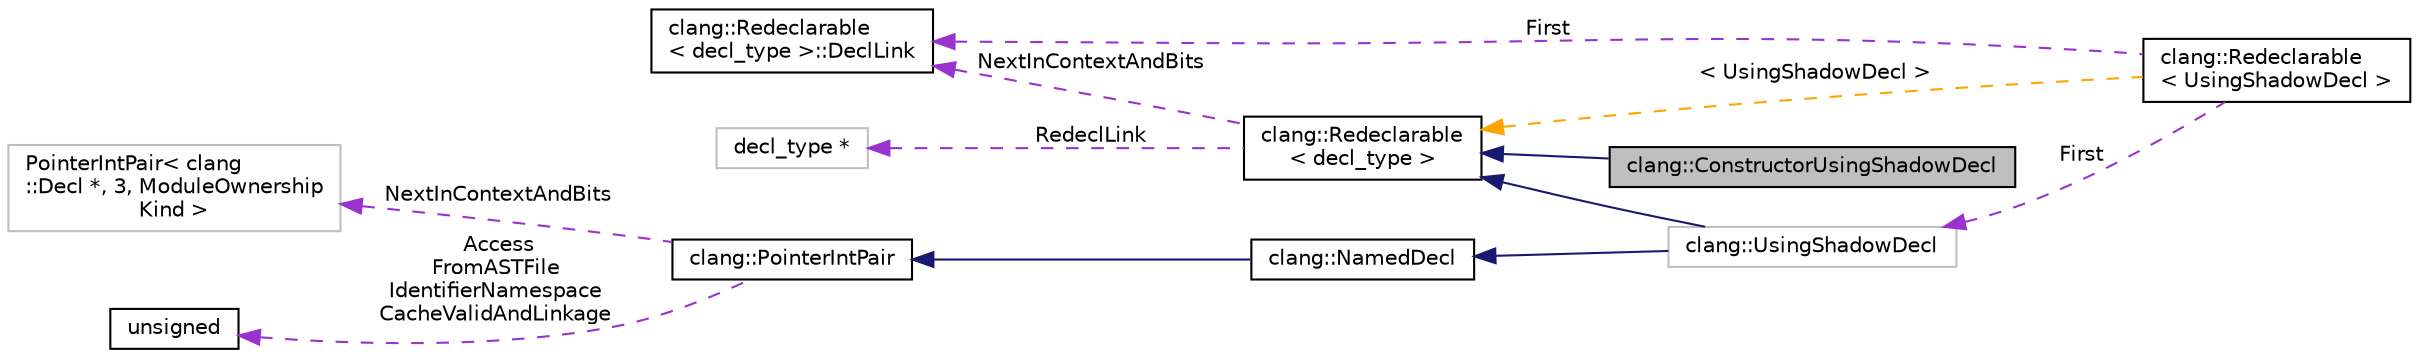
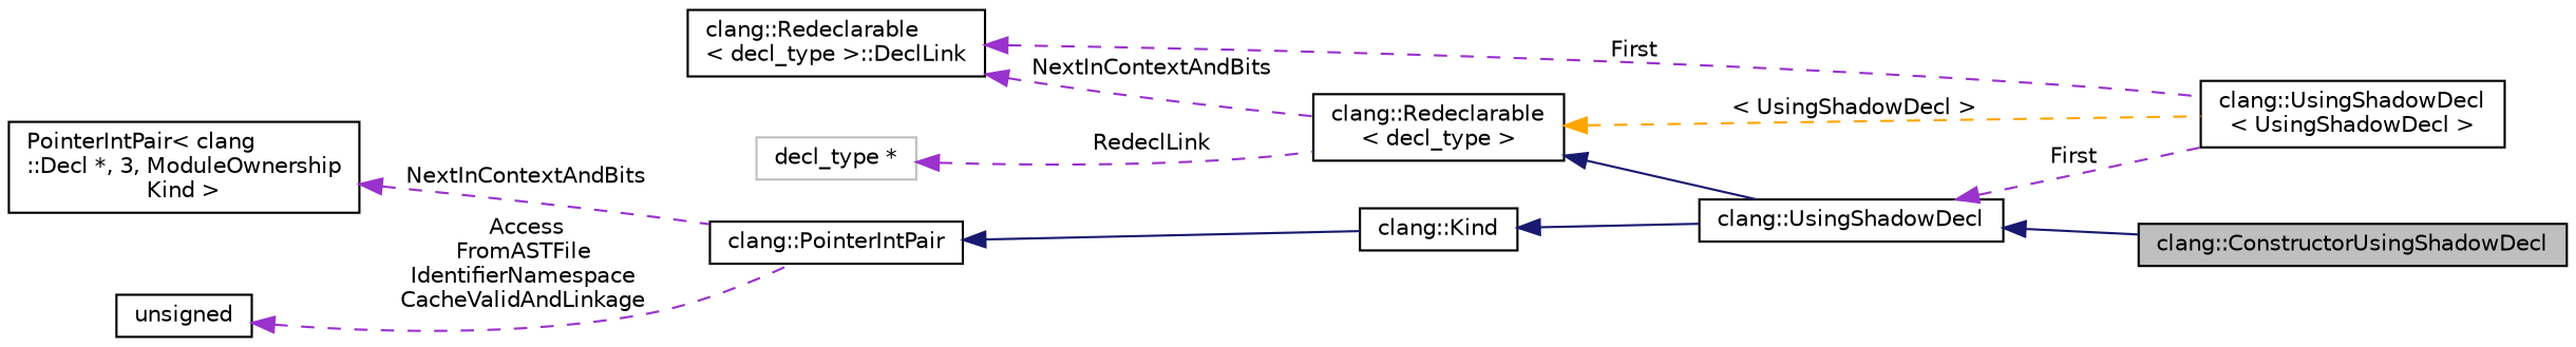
  digraph {
    rankdir=LR
    node [color=black fontname=Helvetica fontsize=10 shape=record]
    edge [color=darkorchid3 dir=back fontname=Helvetica fontsize=10 labelfontname=Helvetica labelfontsize=10 style=dashed]
    n1 [fillcolor=grey75 fontcolor=black height=0.2 label="clang::ConstructorUsingShadowDecl" style=filled width=0.4]
-   n2 [color=grey75 height=0.2 label="clang::UsingShadowDecl" width=0.4]
-   n3 [height=0.2 label="clang::Redeclarable\l\< UsingShadowDecl \>" width=0.4]
-   n4 [height=0.2 label="clang::NamedDecl" width=0.4]
+   n2 [height=0.2 label="clang::UsingShadowDecl" width=0.4]
+   n3 [height=0.2 label="clang::UsingShadowDecl\l\< UsingShadowDecl \>" width=0.4]
+   n4 [height=0.2 label="clang::Kind" width=0.4]
    n5 [height=0.2 label="clang::PointerIntPair" width=0.4]
-   n6 [color=grey75 height=0.2 label="PointerIntPair\< clang\l::Decl *, 3, ModuleOwnership\lKind \>" width=0.4]
+   n6 [height=0.2 label="PointerIntPair\< clang\l::Decl *, 3, ModuleOwnership\lKind \>" width=0.4]
    n7 [height=0.2 label=unsigned width=0.4]
    n8 [height=0.2 label="clang::Redeclarable\l\< decl_type \>::DeclLink" width=0.4]
    n9 [height=0.2 label="clang::Redeclarable\l\< decl_type \>" width=0.4]
    n10 [color=grey75 height=0.2 label="decl_type *" width=0.4]
-   n9 -> n1 [color=midnightblue style=solid]
+   n2 -> n1 [color=midnightblue style=solid]
    n2 -> n3 [label=" First"]
    n4 -> n2 [color=midnightblue style=solid]
    n5 -> n4 [color=midnightblue style=solid]
    n6 -> n5 [label=" NextInContextAndBits"]
    n7 -> n5 [label=" Access\nFromASTFile\nIdentifierNamespace\nCacheValidAndLinkage"]
    n8 -> n3 [label=" First"]
    n8 -> n9 [label=" NextInContextAndBits"]
    n9 -> n2 [color=midnightblue style=solid]
    n9 -> n3 [color=orange label=" \< UsingShadowDecl \>"]
    n10 -> n9 [label=" RedeclLink"]
  }
